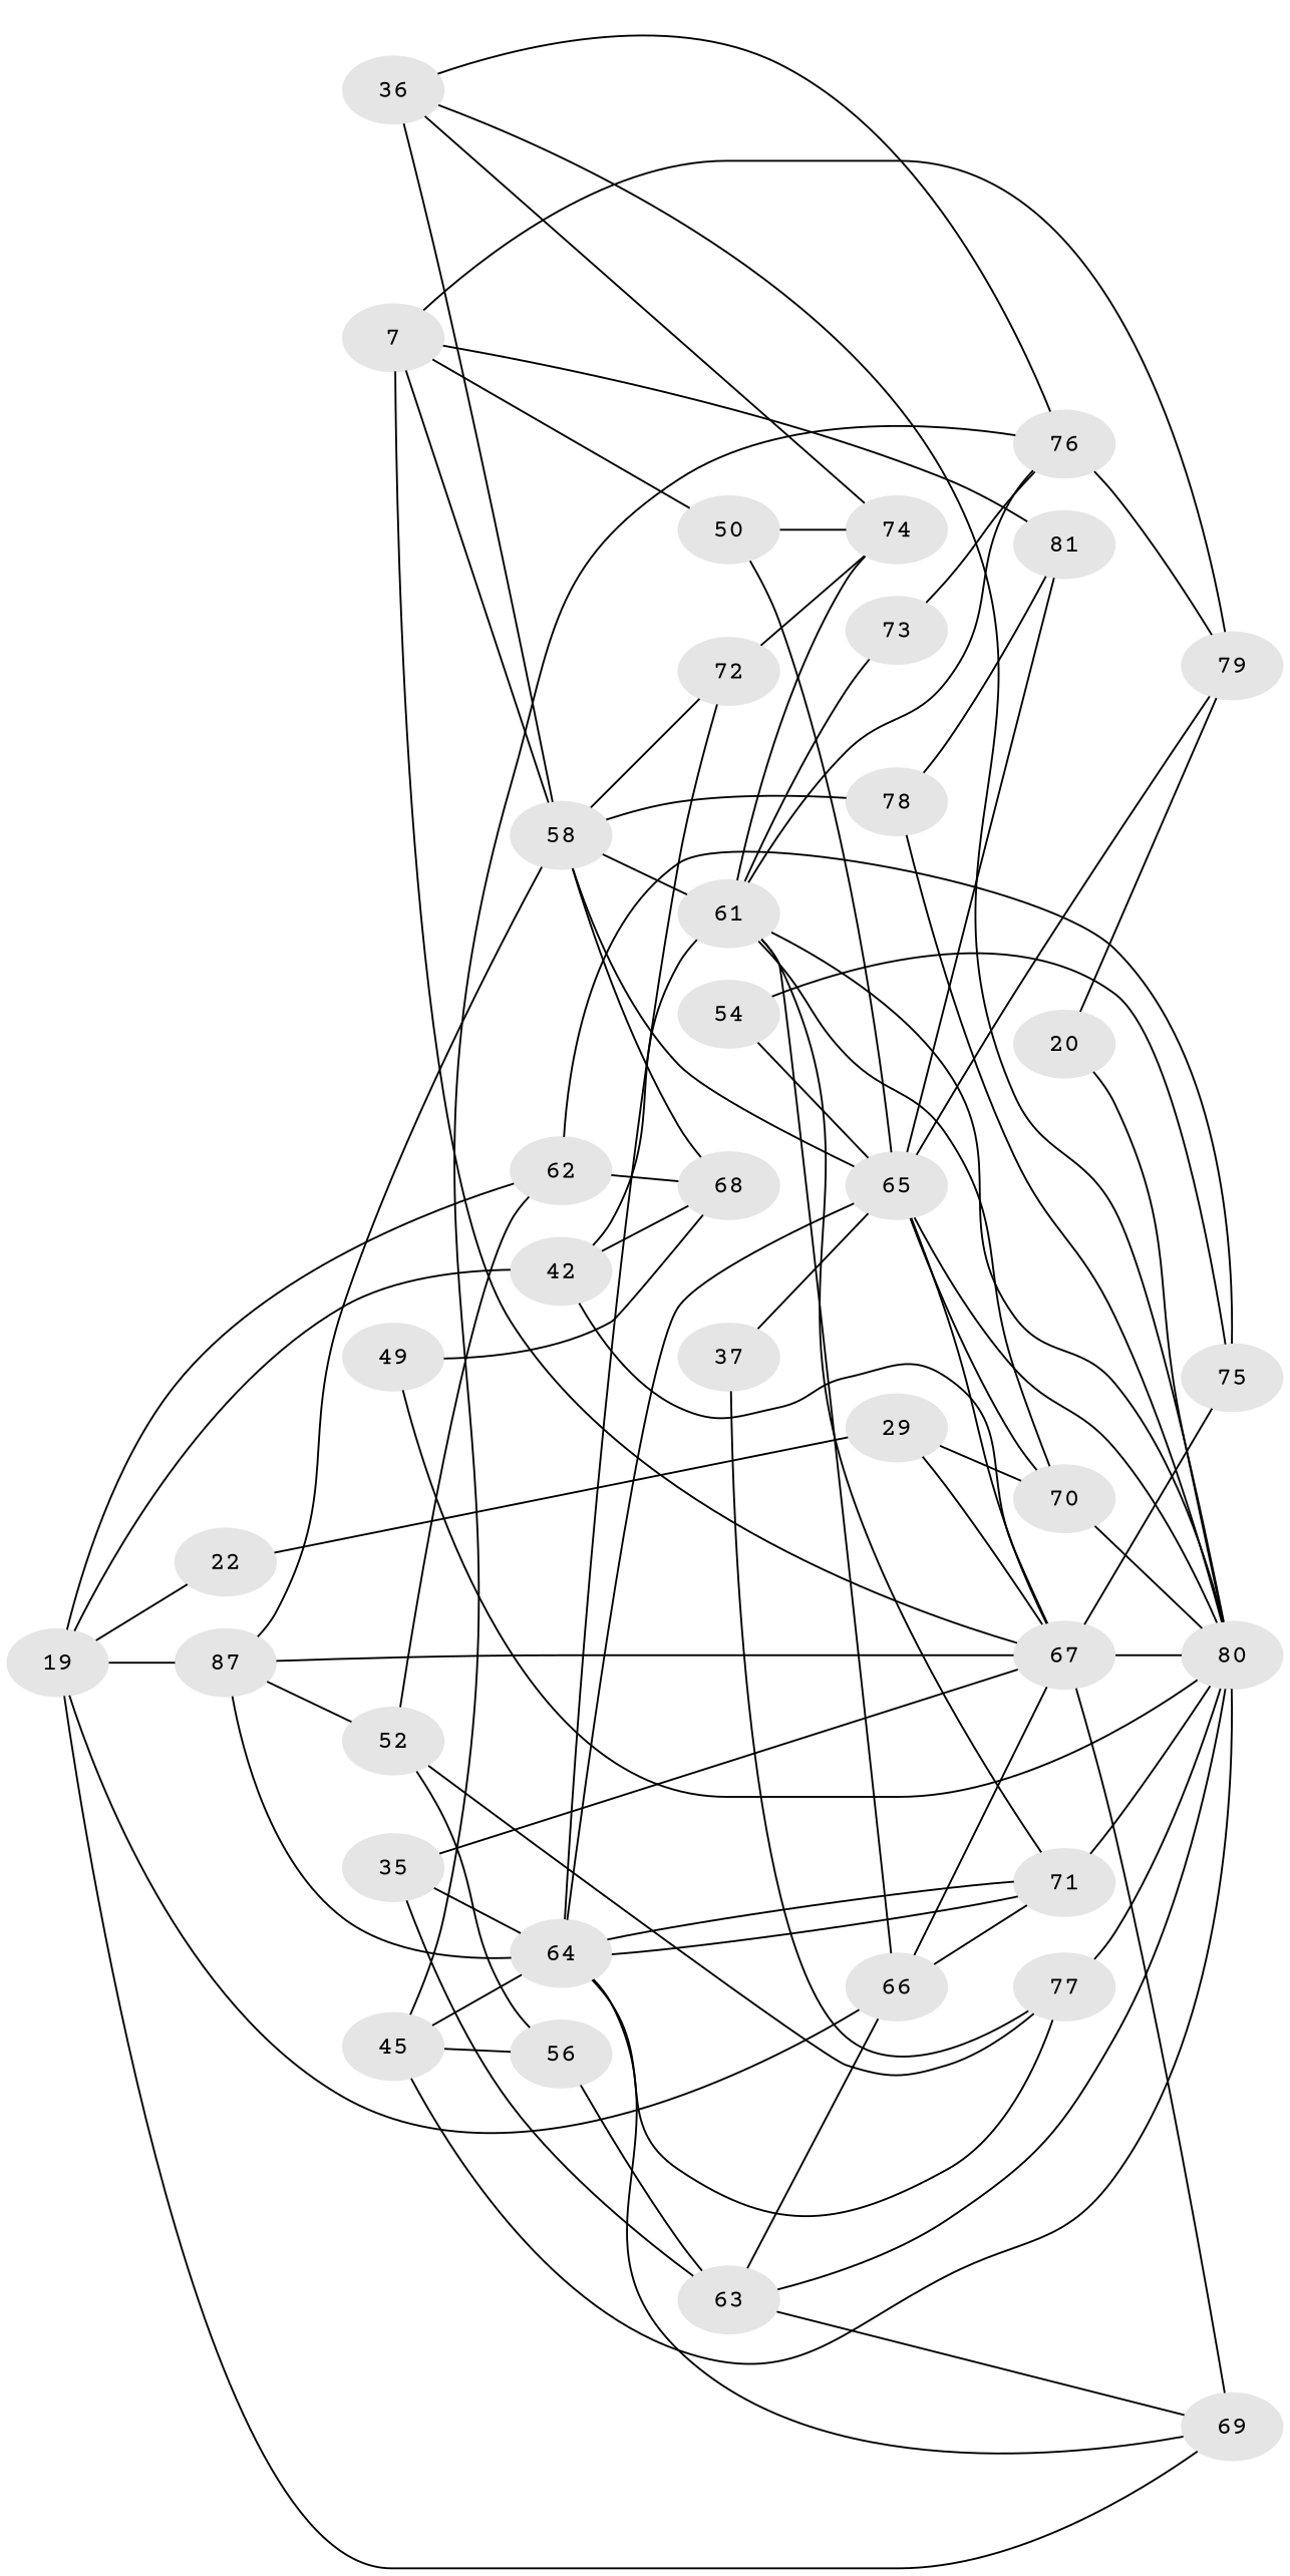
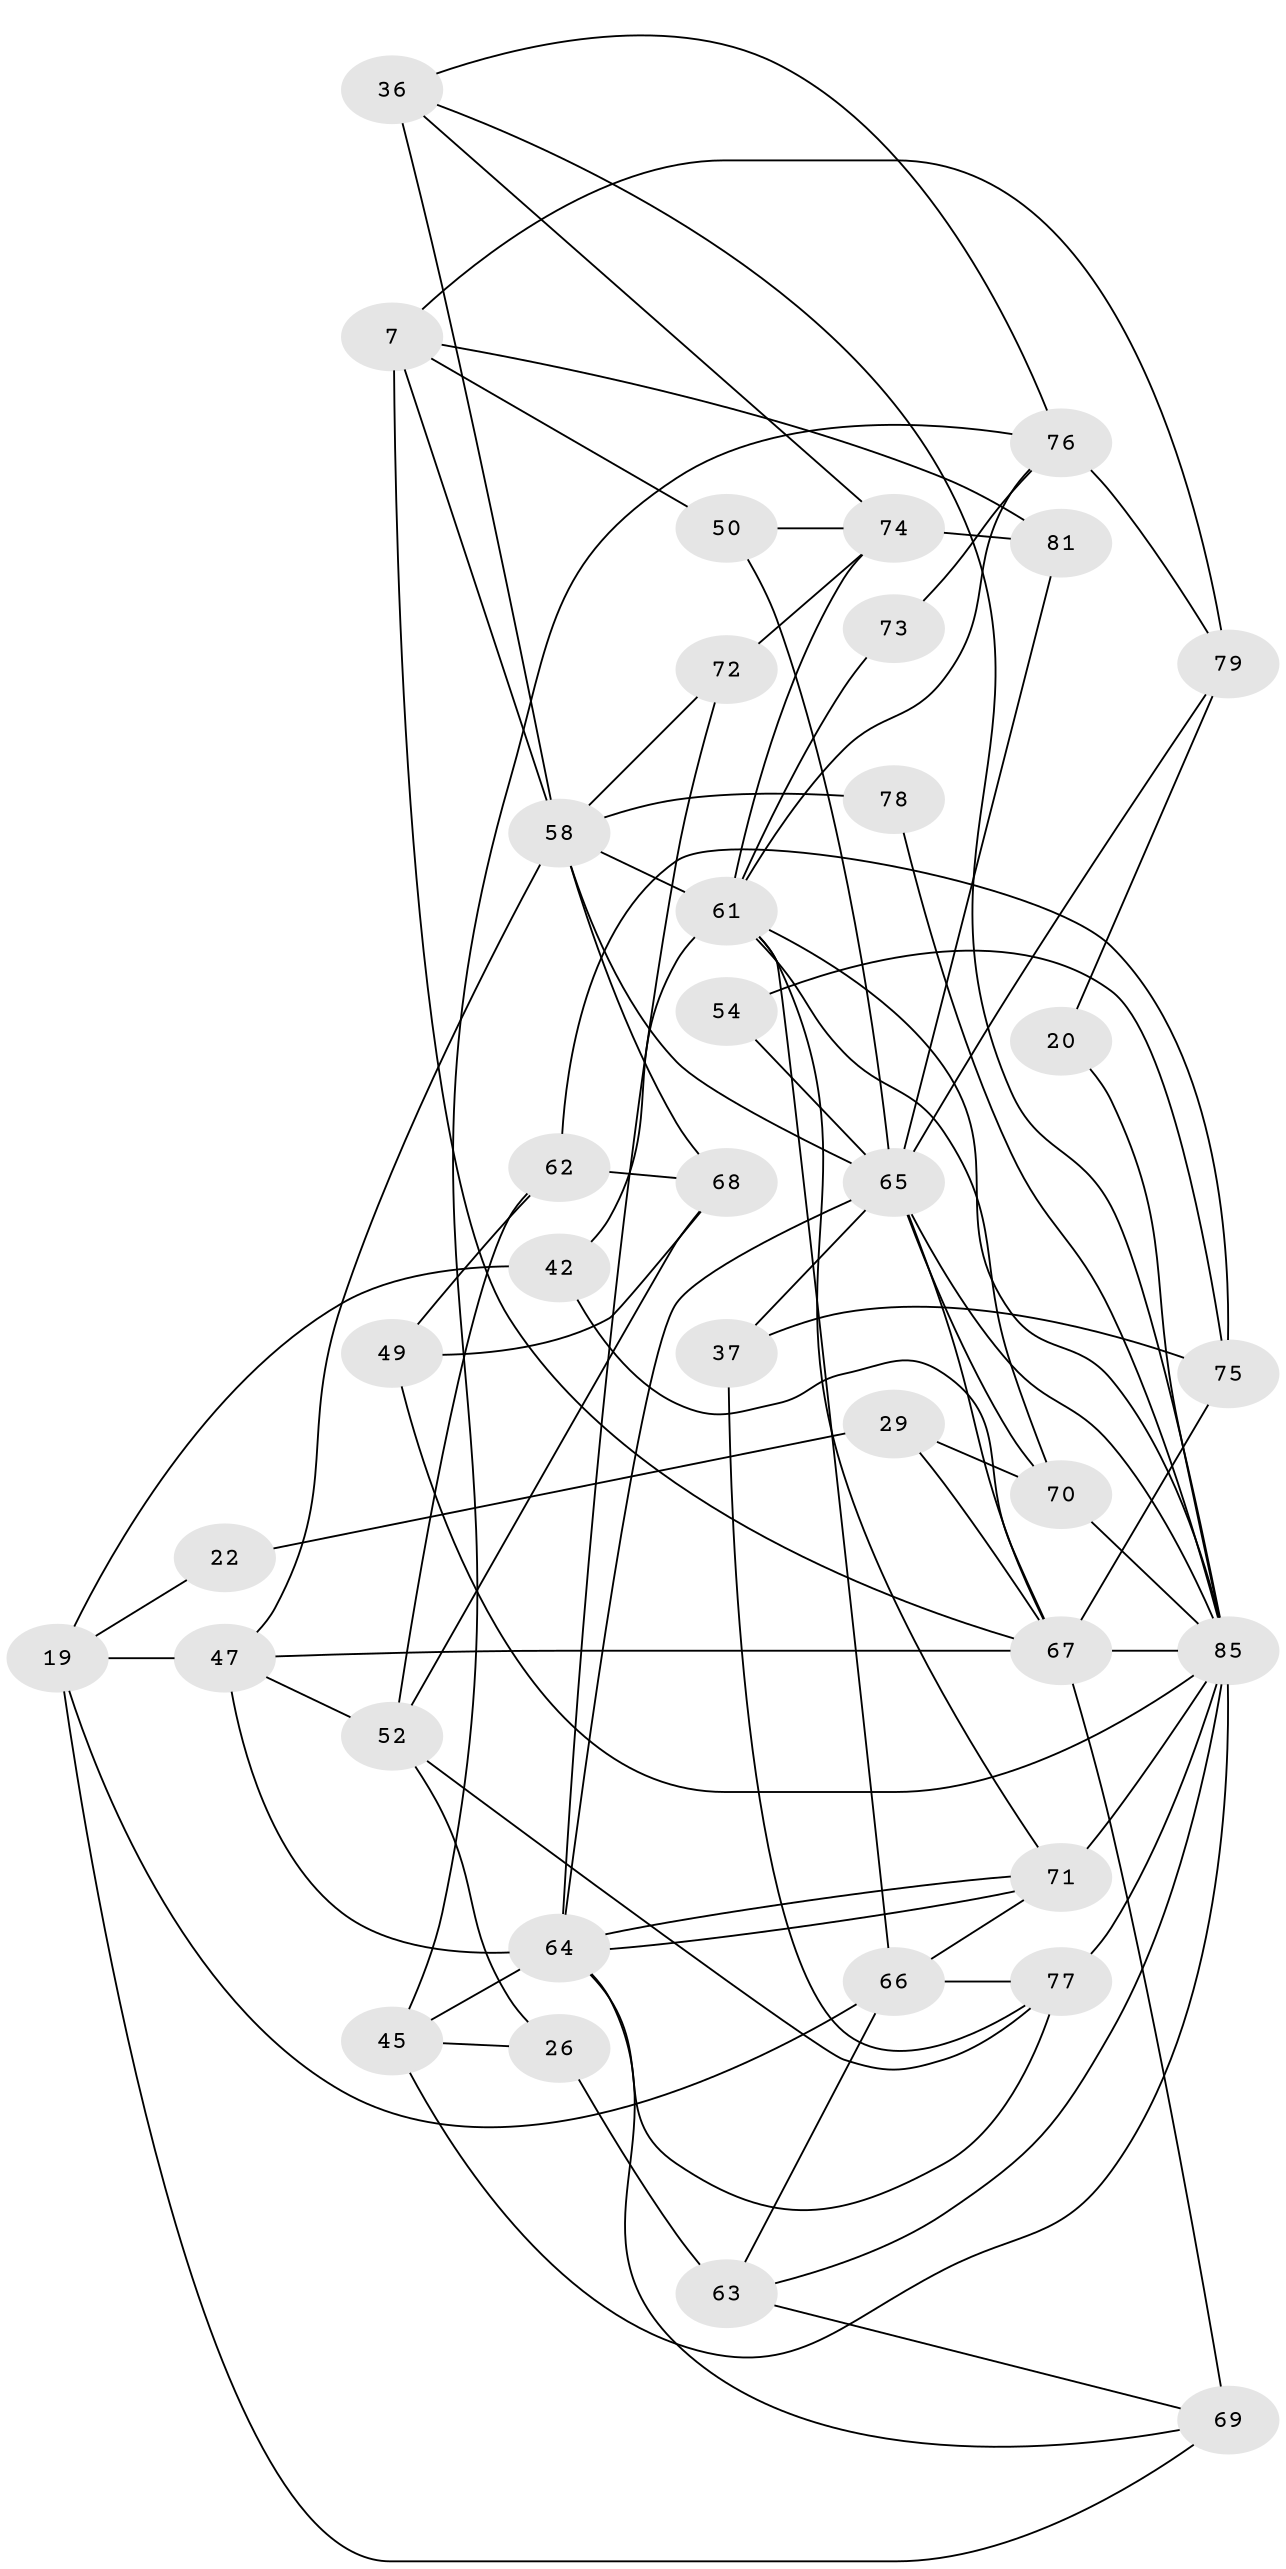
  graph {
    fontname="Courier Prime"
    rankdir=LR
    node [color=gray90 fontname="Courier Prime" style=filled]
    edge [fontname="Courier Prime"]
    7
    50
    58 [super="+21+12"]
    67 [super="+43+59"]
    79
    81 [super="+51"]
    65 [super="+25+44"]
    74 [super="+39"]
    61 [super="+57+5"]
    68
    72
    78
    69
-   80 [super="+18+14+55+38+11"]
+   80 [super="+18+14+55+38+11" label=85]
    75
    19 [super="+13"]
    22
    42
-   47 [super="+9+6" label=87]
+   47 [super="+9+6"]
    62 [super="+46"]
    66 [super="+16+3"]
    29
    64 [super="+34"]
    52
    71 [super="+30+17"]
    20
    70 [super="+53"]
-   35
    63
    77 [super="+2"]
    36 [super="+24"]
    76 [super="+31"]
    37
    73
    45 [super="+28"]
-   56
+   56 [label=26]
    49
    54
    7 -- 50
    7 -- 58
    7 -- 67
    7 -- 79
    7 -- 81 [weight=2]
    50 -- 65
    50 -- 74
    58 -- 65
    58 -- 61
    58 -- 68
    58 -- 72
    58 -- 78
    67 -- 69 [weight=2]
    67 -- 80 [weight=4]
    67 -- 75 [weight=3]
    65 -- 67 [weight=2]
    65 -- 79 [weight=2]
    65 -- 81
    65 -- 80
    65 -- 70
    61 -- 74 [weight=2]
    61 -- 80
    61 -- 66 [weight=2]
    61 -- 71
    61 -- 70 [weight=2]
    61 -- 76
    61 -- 73
    72 -- 74
-   78 -- 81
+   74 -- 81
    78 -- 80
    19 -- 69 [weight=2]
    19 -- 22
    19 -- 42
    19 -- 47
-   19 -- 62
+   49 -- 62
    19 -- 66
    22 -- 29
    42 -- 67
    42 -- 61
    47 -- 58
    47 -- 67 [weight=3]
    47 -- 64
    47 -- 52
    62 -- 68
    62 -- 75
-   66 -- 67 [weight=2]
+   66 -- 77 [weight=2]
    66 -- 71
    29 -- 67
    29 -- 70
    64 -- 65
    64 -- 72
    64 -- 69
    64 -- 71 [weight=2]
    64 -- 71
    64 -- 77
-   42 -- 68
+   52 -- 68
    52 -- 62
    52 -- 77
    52 -- 56
    71 -- 80 [weight=3]
    20 -- 79
    20 -- 80
    70 -- 80
-   35 -- 67
-   35 -- 64
-   35 -- 63
    63 -- 69
    63 -- 80
    63 -- 66
    77 -- 80 [weight=2]
    36 -- 58
    36 -- 74
    36 -- 80
    36 -- 76 [weight=2]
    76 -- 79 [weight=2]
    37 -- 65
+   37 -- 75
    37 -- 77
    73 -- 76
    45 -- 80 [weight=2]
    45 -- 64
    45 -- 76 [weight=2]
    45 -- 56
    56 -- 63
    49 -- 68
    49 -- 80
    54 -- 65
    54 -- 75
  }
